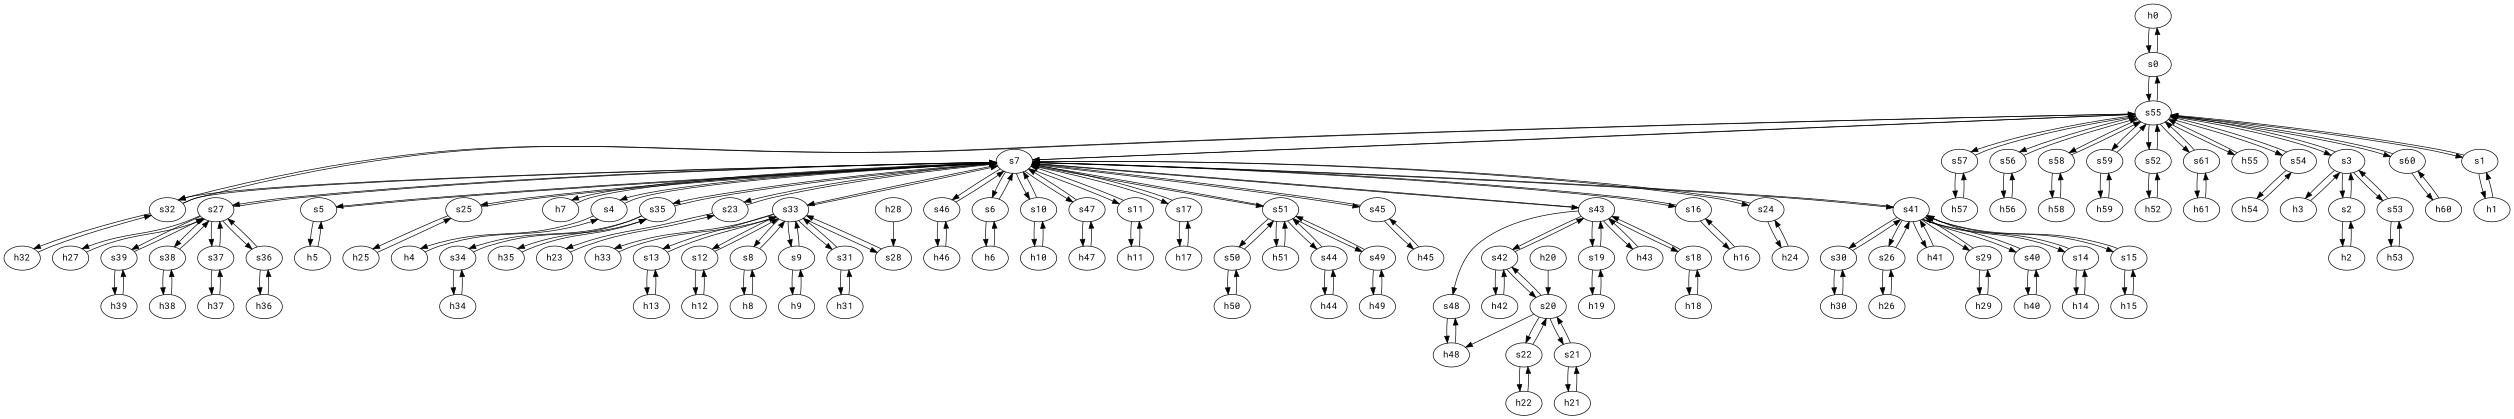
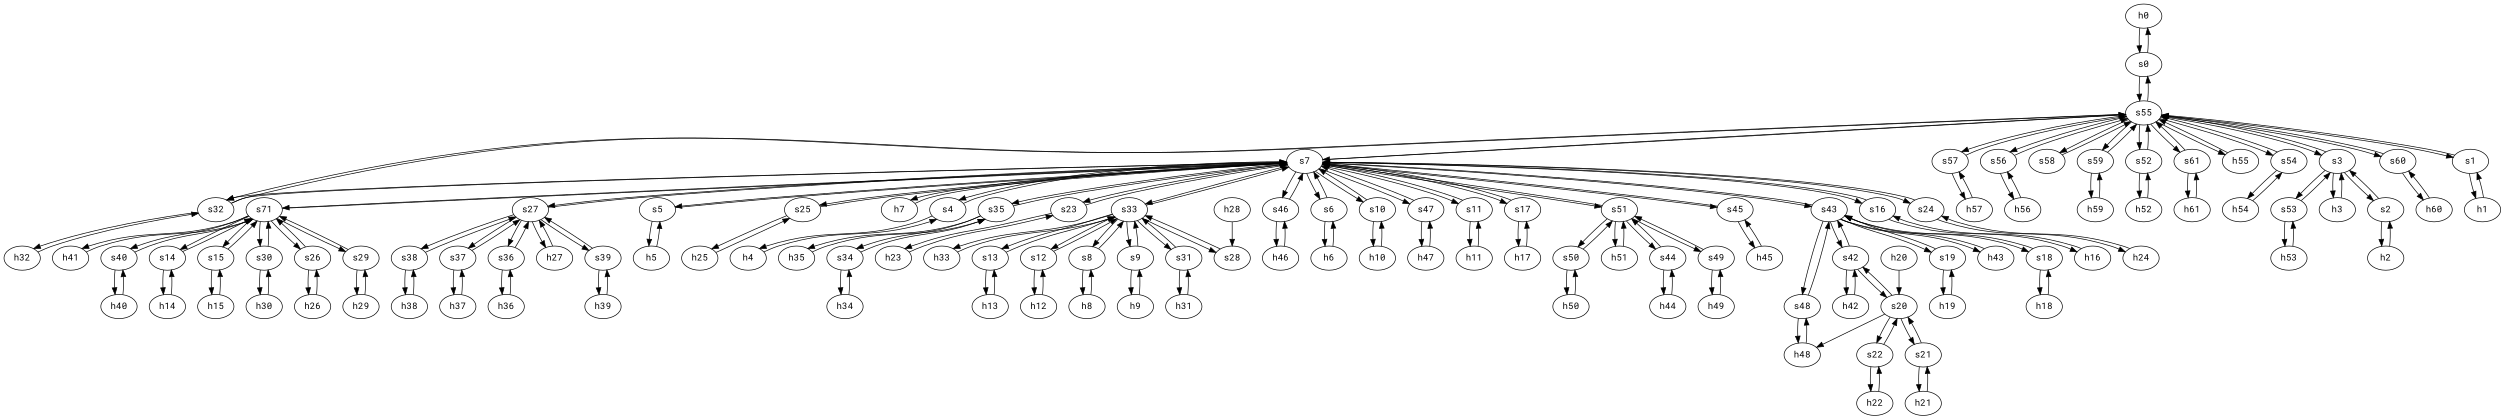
  strict digraph {
    fontname="Roboto Mono"
    node [fontname="Roboto Mono" type=host]
    edge [capacity="1Gbps" cost=1 dst_port=1 fontname="Roboto Mono" src_port=1]
    h0 [ip="111.0.0.0" mac="00:00:00:00:0:0"]
    s0 [type=switch]
    s55 [type=switch]
    s7 [type=switch]
    s32 [type=switch]
    s57 [type=switch]
    s56 [type=switch]
    s58 [type=switch]
    s59 [type=switch]
    s52 [type=switch]
    s61 [type=switch]
    h55 [ip="111.0.55.55" mac="00:00:00:00:55:55"]
    s54 [type=switch]
    s3 [type=switch]
    s60 [type=switch]
    s1 [type=switch]
    s23 [type=switch]
    s33 [type=switch]
    s46 [type=switch]
    s6 [type=switch]
    s10 [type=switch]
    s47 [type=switch]
    s11 [type=switch]
    s17 [type=switch]
    s51 [type=switch]
    s45 [type=switch]
    s43 [type=switch]
    s16 [type=switch]
    s24 [type=switch]
-   s41 [type=switch]
+   s41 [type=switch label=s71]
    s27 [type=switch]
    s5 [type=switch]
    s25 [type=switch]
    h7 [ip="111.0.7.7" mac="00:00:00:00:7:7"]
    s4 [type=switch]
    s35 [type=switch]
    h32 [ip="111.0.32.32" mac="00:00:00:00:32:32"]
    h57 [ip="111.0.57.57" mac="00:00:00:00:57:57"]
    h56 [ip="111.0.56.56" mac="00:00:00:00:56:56"]
-   h58 [ip="111.0.58.58" mac="00:00:00:00:58:58"]
    h59 [ip="111.0.59.59" mac="00:00:00:00:59:59"]
    h52 [ip="111.0.52.52" mac="00:00:00:00:52:52"]
    h61 [ip="111.0.61.61" mac="00:00:00:00:61:61"]
    h54 [ip="111.0.54.54" mac="00:00:00:00:54:54"]
    s53 [type=switch]
    s2 [type=switch]
    h3 [ip="111.0.3.3" mac="00:00:00:00:3:3"]
    h60 [ip="111.0.60.60" mac="00:00:00:00:60:60"]
    h1 [ip="111.0.1.1" mac="00:00:00:00:1:1"]
    h23 [ip="111.0.23.23" mac="00:00:00:00:23:23"]
    s13 [type=switch]
    s12 [type=switch]
    s8 [type=switch]
    s9 [type=switch]
    s31 [type=switch]
    h33 [ip="111.0.33.33" mac="00:00:00:00:33:33"]
    s28 [type=switch]
    h46 [ip="111.0.46.46" mac="00:00:00:00:46:46"]
    h6 [ip="111.0.6.6" mac="00:00:00:00:6:6"]
    h10 [ip="111.0.10.10" mac="00:00:00:00:10:10"]
    h47 [ip="111.0.47.47" mac="00:00:00:00:47:47"]
    h11 [ip="111.0.11.11" mac="00:00:00:00:11:11"]
    h17 [ip="111.0.17.17" mac="00:00:00:00:17:17"]
    s44 [type=switch]
    s49 [type=switch]
    s50 [type=switch]
    h51 [ip="111.0.51.51" mac="00:00:00:00:51:51"]
    h45 [ip="111.0.45.45" mac="00:00:00:00:45:45"]
    h43 [ip="111.0.43.43" mac="00:00:00:00:43:43"]
    s48 [type=switch]
    s42 [type=switch]
    s19 [type=switch]
    s18 [type=switch]
    h16 [ip="111.0.16.16" mac="00:00:00:00:16:16"]
    h24 [ip="111.0.24.24" mac="00:00:00:00:24:24"]
    h41 [ip="111.0.41.41" mac="00:00:00:00:41:41"]
    s40 [type=switch]
    s14 [type=switch]
    s15 [type=switch]
    s30 [type=switch]
    s26 [type=switch]
    s29 [type=switch]
    s39 [type=switch]
    s38 [type=switch]
    s37 [type=switch]
    s36 [type=switch]
    h27 [ip="111.0.27.27" mac="00:00:00:00:27:27"]
    h5 [ip="111.0.5.5" mac="00:00:00:00:5:5"]
    h25 [ip="111.0.25.25" mac="00:00:00:00:25:25"]
    h4 [ip="111.0.4.4" mac="00:00:00:00:4:4"]
    s34 [type=switch]
    h35 [ip="111.0.35.35" mac="00:00:00:00:35:35"]
    h13 [ip="111.0.13.13" mac="00:00:00:00:13:13"]
    h12 [ip="111.0.12.12" mac="00:00:00:00:12:12"]
    h8 [ip="111.0.8.8" mac="00:00:00:00:8:8"]
    h9 [ip="111.0.9.9" mac="00:00:00:00:9:9"]
    h31 [ip="111.0.31.31" mac="00:00:00:00:31:31"]
    h44 [ip="111.0.44.44" mac="00:00:00:00:44:44"]
    h49 [ip="111.0.49.49" mac="00:00:00:00:49:49"]
    h50 [ip="111.0.50.50" mac="00:00:00:00:50:50"]
    h48 [ip="111.0.48.48" mac="00:00:00:00:48:48"]
    s20 [type=switch]
    h42 [ip="111.0.42.42" mac="00:00:00:00:42:42"]
    h19 [ip="111.0.19.19" mac="00:00:00:00:19:19"]
    h18 [ip="111.0.18.18" mac="00:00:00:00:18:18"]
    h40 [ip="111.0.40.40" mac="00:00:00:00:40:40"]
    h14 [ip="111.0.14.14" mac="00:00:00:00:14:14"]
    h15 [ip="111.0.15.15" mac="00:00:00:00:15:15"]
    h30 [ip="111.0.30.30" mac="00:00:00:00:30:30"]
    h26 [ip="111.0.26.26" mac="00:00:00:00:26:26"]
    h29 [ip="111.0.29.29" mac="00:00:00:00:29:29"]
    h39 [ip="111.0.39.39" mac="00:00:00:00:39:39"]
    h38 [ip="111.0.38.38" mac="00:00:00:00:38:38"]
    h37 [ip="111.0.37.37" mac="00:00:00:00:37:37"]
    h36 [ip="111.0.36.36" mac="00:00:00:00:36:36"]
    h34 [ip="111.0.34.34" mac="00:00:00:00:34:34"]
    h20 [ip="111.0.20.20" mac="00:00:00:00:20:20"]
    s21 [type=switch]
    s22 [type=switch]
    h21 [ip="111.0.21.21" mac="00:00:00:00:21:21"]
    h22 [ip="111.0.22.22" mac="00:00:00:00:22:22"]
    h53 [ip="111.0.53.53" mac="00:00:00:00:53:53"]
    h2 [ip="111.0.2.2" mac="00:00:00:00:2:2"]
    h28 [ip="111.0.28.28" mac="00:00:00:00:28:28"]
    h0 -> s0
    s0 -> h0
    s0 -> s55 [dst_port=2 src_port=2]
    s55 -> s0 [dst_port=2 src_port=2]
    s55 -> s7 [dst_port=18 src_port=5]
    s55 -> s32 [dst_port=3 src_port=6]
    s55 -> s57 [dst_port=2 src_port=10]
    s55 -> s56 [dst_port=2 src_port=9]
    s55 -> s58 [dst_port=2 src_port=11]
    s55 -> s59 [dst_port=2 src_port=12]
    s55 -> s52 [dst_port=2 src_port=7]
    s55 -> s61 [dst_port=2 src_port=14]
    s55 -> h55
    s55 -> s54 [dst_port=2 src_port=8]
    s55 -> s3 [dst_port=4 src_port=4]
    s55 -> s60 [dst_port=2 src_port=13]
    s55 -> s1 [dst_port=2 src_port=3]
    s7 -> s55 [dst_port=5 src_port=18]
    s7 -> s32 [dst_port=2 src_port=5]
    s7 -> s23 [dst_port=2 src_port=22]
    s7 -> s33 [dst_port=2 src_port=6]
    s7 -> s46 [dst_port=2 src_port=12]
    s7 -> s6 [dst_port=2 src_port=4]
    s7 -> s10 [dst_port=2 src_port=9]
    s7 -> s47 [dst_port=2 src_port=13]
    s7 -> s11 [dst_port=2 src_port=10]
    s7 -> s17 [dst_port=2 src_port=15]
    s7 -> s51 [dst_port=2 src_port=16]
    s7 -> s45 [dst_port=2 src_port=11]
    s7 -> s43 [dst_port=2 src_port=17]
    s7 -> s16 [dst_port=2 src_port=14]
    s7 -> s24 [dst_port=2 src_port=19]
    s7 -> s41 [dst_port=2 src_port=8]
    s7 -> s27 [dst_port=2 src_port=21]
    s7 -> s5 [dst_port=2 src_port=3]
    s7 -> s25 [dst_port=2 src_port=20]
    s7 -> h7
    s7 -> s4 [dst_port=2 src_port=2]
    s7 -> s35 [dst_port=2 src_port=7]
    s32 -> s55 [dst_port=6 src_port=3]
    s32 -> s7 [dst_port=5 src_port=2]
    s32 -> h32
    s57 -> s55 [dst_port=10 src_port=2]
    s57 -> h57
    s56 -> s55 [dst_port=9 src_port=2]
    s56 -> h56
    s58 -> s55 [dst_port=11 src_port=2]
-   s58 -> h58
    s59 -> s55 [dst_port=12 src_port=2]
    s59 -> h59
    s52 -> s55 [dst_port=7 src_port=2]
    s52 -> h52
    s61 -> s55 [dst_port=14 src_port=2]
    s61 -> h61
    h55 -> s55
    s54 -> s55 [dst_port=8 src_port=2]
    s54 -> h54
    s3 -> s55 [dst_port=4 src_port=4]
    s3 -> s53 [dst_port=2 src_port=3]
    s3 -> s2 [dst_port=2 src_port=2]
    s3 -> h3
    s60 -> s55 [dst_port=13 src_port=2]
    s60 -> h60
    s1 -> s55 [dst_port=3 src_port=2]
    s1 -> h1
    s23 -> s7 [dst_port=22 src_port=2]
    s23 -> h23
    s33 -> s7 [dst_port=6 src_port=2]
    s33 -> s13 [dst_port=2 src_port=6]
    s33 -> s12 [dst_port=2 src_port=5]
    s33 -> s8 [dst_port=2 src_port=3]
    s33 -> s9 [dst_port=2 src_port=4]
    s33 -> s31 [dst_port=2 src_port=8]
    s33 -> h33
    s33 -> s28 [dst_port=2 src_port=7]
    s46 -> s7 [dst_port=12 src_port=2]
    s46 -> h46
    s6 -> s7 [dst_port=4 src_port=2]
    s6 -> h6
    s10 -> s7 [dst_port=9 src_port=2]
    s10 -> h10
    s47 -> s7 [dst_port=13 src_port=2]
    s47 -> h47
    s11 -> s7 [dst_port=10 src_port=2]
    s11 -> h11
    s17 -> s7 [dst_port=15 src_port=2]
    s17 -> h17
    s51 -> s7 [dst_port=16 src_port=2]
    s51 -> s44 [dst_port=2 src_port=3]
    s51 -> s49 [dst_port=2 src_port=4]
    s51 -> s50 [dst_port=2 src_port=5]
    s51 -> h51
    s45 -> s7 [dst_port=11 src_port=2]
    s45 -> h45
    s43 -> s7 [dst_port=17 src_port=2]
    s43 -> h43
    s43 -> s48 [dst_port=2 src_port=6]
    s43 -> s42 [dst_port=3 src_port=5]
    s43 -> s19 [dst_port=2 src_port=4]
    s43 -> s18 [dst_port=2 src_port=3]
    s16 -> s7 [dst_port=14 src_port=2]
    s16 -> h16
    s24 -> s7 [dst_port=19 src_port=2]
    s24 -> h24
    s41 -> s7 [dst_port=8 src_port=2]
    s41 -> h41
    s41 -> s40 [dst_port=2 src_port=8]
    s41 -> s14 [dst_port=2 src_port=3]
    s41 -> s15 [dst_port=2 src_port=4]
    s41 -> s30 [dst_port=2 src_port=7]
    s41 -> s26 [dst_port=2 src_port=5]
    s41 -> s29 [dst_port=2 src_port=6]
    s27 -> s7 [dst_port=21 src_port=2]
    s27 -> s39 [dst_port=2 src_port=3]
    s27 -> s38 [dst_port=2 src_port=6]
    s27 -> s37 [dst_port=2 src_port=5]
    s27 -> s36 [dst_port=2 src_port=4]
    s27 -> h27
    s5 -> s7 [dst_port=3 src_port=2]
    s5 -> h5
    s25 -> s7 [dst_port=20 src_port=2]
    s25 -> h25
    h7 -> s7
    s4 -> s7 [dst_port=2 src_port=2]
    s4 -> h4
    s35 -> s7 [dst_port=7 src_port=2]
    s35 -> s34 [dst_port=2 src_port=3]
    s35 -> h35
    h32 -> s32
    h57 -> s57
    h56 -> s56
-   h58 -> s58
    h59 -> s59
    h52 -> s52
    h61 -> s61
    h54 -> s54
    s53 -> s3 [dst_port=3 src_port=2]
    s53 -> h53
    s2 -> s3 [dst_port=2 src_port=2]
    s2 -> h2
    h3 -> s3
    h60 -> s60
    h1 -> s1
    h23 -> s23
    s13 -> s33 [dst_port=6 src_port=2]
    s13 -> h13
    s12 -> s33 [dst_port=5 src_port=2]
    s12 -> h12
    s8 -> s33 [dst_port=3 src_port=2]
    s8 -> h8
    s9 -> s33 [dst_port=4 src_port=2]
    s9 -> h9
    s31 -> s33 [dst_port=8 src_port=2]
    s31 -> h31
    h33 -> s33
    s28 -> s33 [dst_port=7 src_port=2]
    h46 -> s46
    h6 -> s6
    h10 -> s10
    h47 -> s47
    h11 -> s11
    h17 -> s17
    s44 -> s51 [dst_port=3 src_port=2]
    s44 -> h44
    s49 -> s51 [dst_port=4 src_port=2]
    s49 -> h49
    s50 -> s51 [dst_port=5 src_port=2]
    s50 -> h50
    h51 -> s51
    h45 -> s45
    h43 -> s43
+   s48 -> s43 [dst_port=6 src_port=2]
    s48 -> h48
    s42 -> s43 [dst_port=5 src_port=3]
    s42 -> s20 [dst_port=2 src_port=2]
    s42 -> h42
    s19 -> s43 [dst_port=4 src_port=2]
    s19 -> h19
    s18 -> s43 [dst_port=3 src_port=2]
    s18 -> h18
    h16 -> s16
    h24 -> s24
    h41 -> s41
    s40 -> s41 [dst_port=8 src_port=2]
    s40 -> h40
    s14 -> s41 [dst_port=3 src_port=2]
    s14 -> h14
    s15 -> s41 [dst_port=4 src_port=2]
    s15 -> h15
    s30 -> s41 [dst_port=7 src_port=2]
    s30 -> h30
    s26 -> s41 [dst_port=5 src_port=2]
    s26 -> h26
    s29 -> s41 [dst_port=6 src_port=2]
    s29 -> h29
    s39 -> s27 [dst_port=3 src_port=2]
    s39 -> h39
    s38 -> s27 [dst_port=6 src_port=2]
    s38 -> h38
    s37 -> s27 [dst_port=5 src_port=2]
    s37 -> h37
    s36 -> s27 [dst_port=4 src_port=2]
    s36 -> h36
    h27 -> s27
    h5 -> s5
    h25 -> s25
    h4 -> s4
    s34 -> s35 [dst_port=3 src_port=2]
    s34 -> h34
    h35 -> s35
    h13 -> s13
    h12 -> s12
    h8 -> s8
    h9 -> s9
    h31 -> s31
    h44 -> s44
    h49 -> s49
    h50 -> s50
    h48 -> s48
    s20 -> s42 [dst_port=2 src_port=2]
    s20 -> h48
    s20 -> s21 [dst_port=2 src_port=3]
    s20 -> s22 [dst_port=2 src_port=4]
    h42 -> s42
    h19 -> s19
    h18 -> s18
    h40 -> s40
    h14 -> s14
    h15 -> s15
    h30 -> s30
    h26 -> s26
    h29 -> s29
    h39 -> s39
    h38 -> s38
    h37 -> s37
    h36 -> s36
    h34 -> s34
    h20 -> s20
    s21 -> s20 [dst_port=3 src_port=2]
    s21 -> h21
    s22 -> s20 [dst_port=4 src_port=2]
    s22 -> h22
    h21 -> s21
    h22 -> s22
    h53 -> s53
    h2 -> s2
    h28 -> s28
  }
